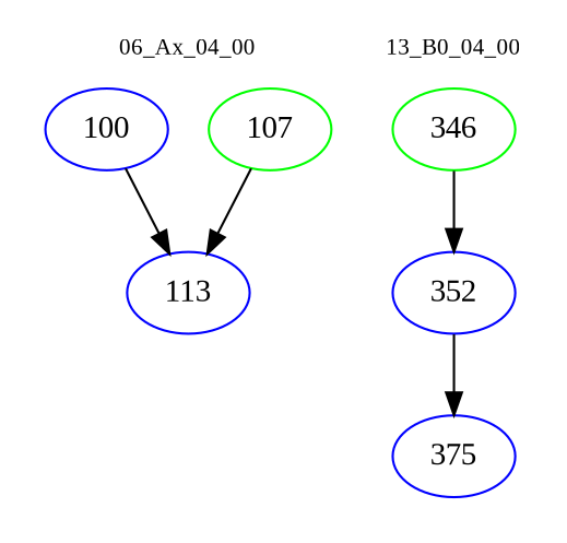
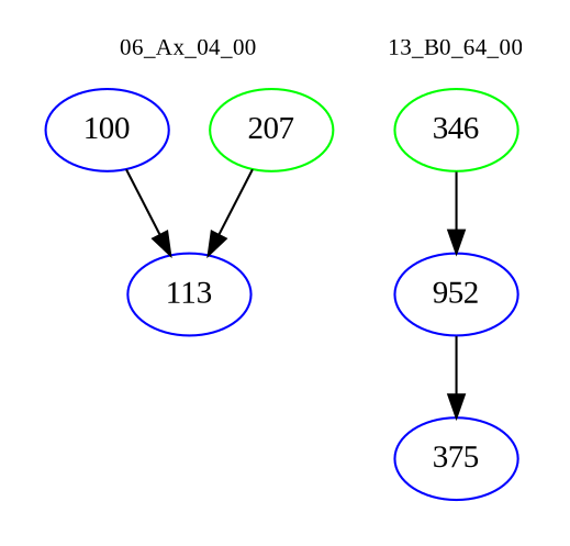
  digraph {
    fontname="Liberation Serif"
    node [color=blue fontname="Liberation Serif"]
    edge [color=black fontname="Liberation Serif"]
-   n1 [color=green label=107]
+   n1 [color=green label=207]
    n2 [label=100]
    n3 [label=113]
    n4 [color=green label=346]
-   n5 [label=352]
+   n5 [label=952]
    n6 [label=375]
    subgraph cluster_1 {
      color=white
      fontsize=10
      label="06_Ax_04_00"
      n1
      n2
      n3
    }
    subgraph cluster_2 {
      color=white
      fontsize=10
-     label="13_B0_04_00"
+     label="13_B0_64_00"
      n4
      n5
      n6
    }
    n1 -> n3
    n2 -> n3
    n4 -> n5
    n5 -> n6
  }
